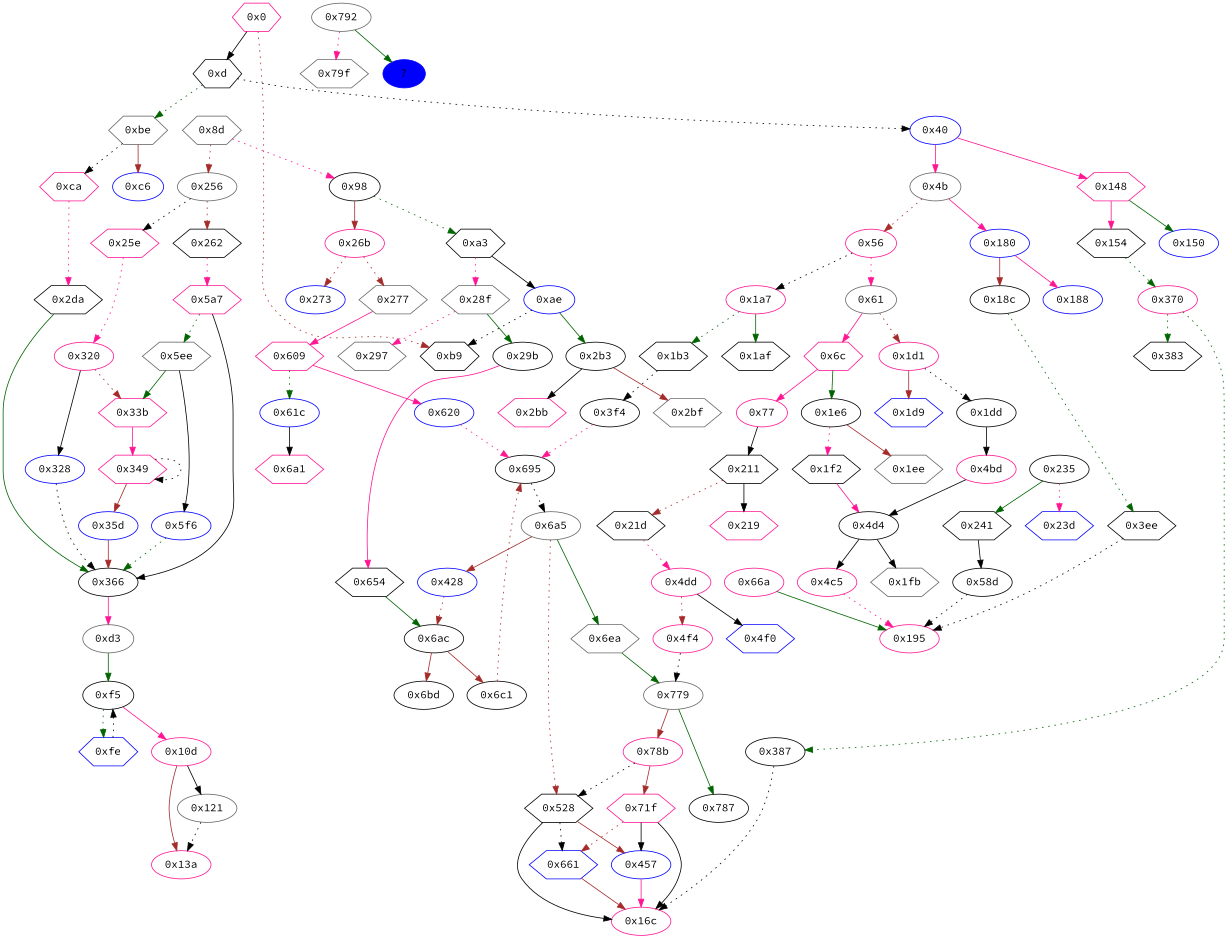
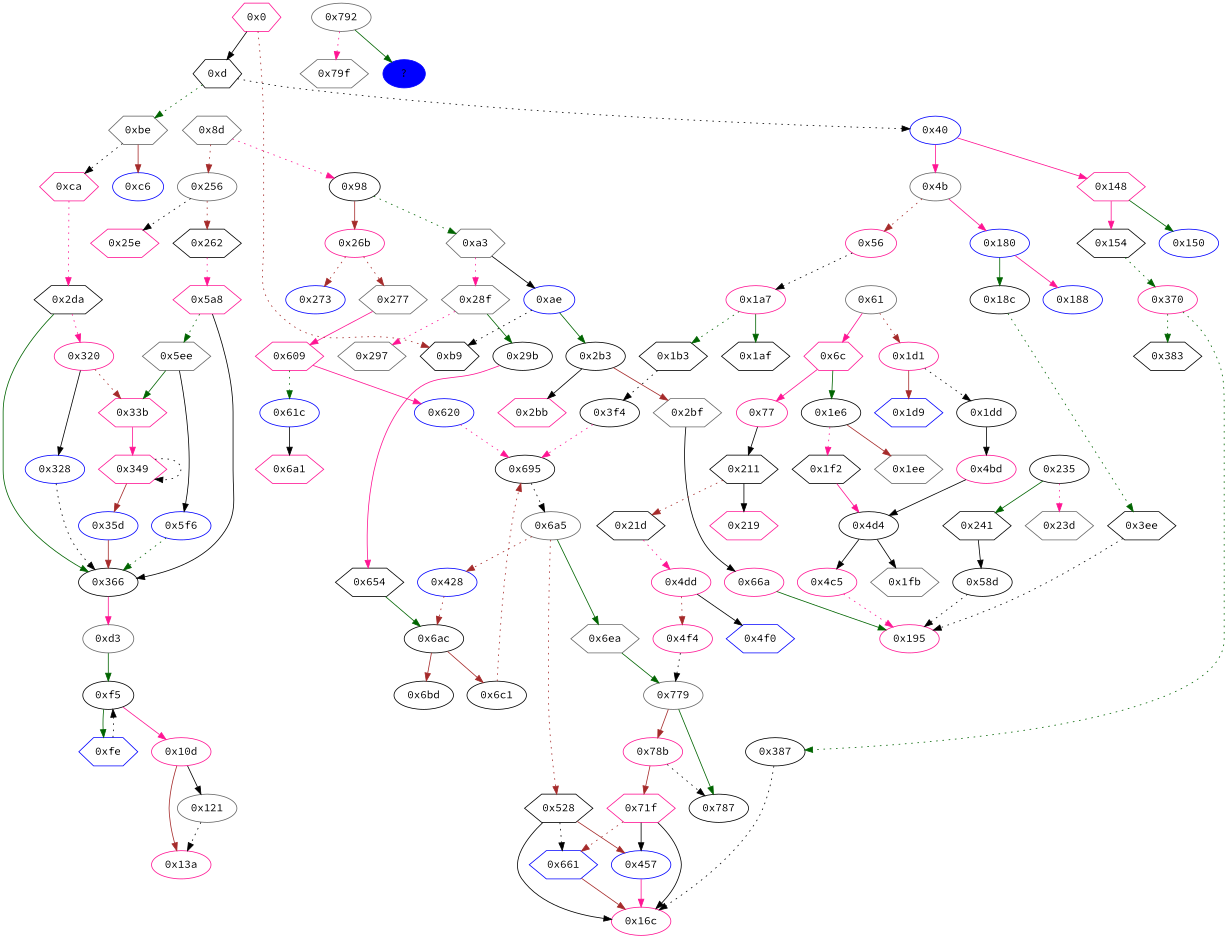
  digraph {
    fontname="Source Code Pro"
    node [color=black fillcolor=white fontname="Source Code Pro" shape=ellipse style=filled]
    edge [color=black fontname="Source Code Pro" style=solid]
    "0x35d" [color=blue]
    "0x366"
    "0xd3" [color=gray40]
    "0xf5"
    "0x1f2" [shape=hexagon]
    "0x1e6"
    "0x1ee" [color=gray40 shape=hexagon]
    "0x4d4"
-   "0x23d" [color=blue shape=hexagon]
+   "0x23d" [color=gray40 shape=hexagon]
    "0x235"
    "0x241" [shape=hexagon]
    "0x58d"
    "0x1fb" [color=gray40 shape=hexagon]
    "0x256" [color=gray40]
    "0x262" [shape=hexagon]
    "0x25e" [color=deeppink shape=hexagon]
-   "0x5a8" [color=deeppink shape=hexagon label="0x5a7"]
+   "0x5a8" [color=deeppink shape=hexagon]
    "0x4dd" [color=deeppink]
    "0x4f0" [color=blue shape=hexagon]
    "0x4f4" [color=deeppink]
    "0x779" [color=gray40]
    "0xbe" [color=gray40 shape=hexagon]
    "0xc6" [color=blue]
    "0xca" [color=deeppink shape=hexagon]
    "0x2da" [shape=hexagon]
    "0xfe" [color=blue shape=hexagon]
    "0x10d" [color=deeppink]
    "0x13a" [color=deeppink]
    "0x121" [color=gray40]
    "0x56" [color=deeppink]
    "0x1a7" [color=deeppink]
    "0x61" [color=gray40]
    "0x1b3" [shape=hexagon]
    "0x1af" [shape=hexagon]
    "0x1d1" [color=deeppink]
    "0x6c" [color=deeppink shape=hexagon]
    "0x195" [color=deeppink]
    "0x3f4"
    "0x219" [color=deeppink shape=hexagon]
    "0x5ee" [color=gray40 shape=hexagon]
    "0x5f6" [color=blue]
    "0x33b" [color=deeppink shape=hexagon]
    "0x695"
    "0x26b" [color=deeppink]
    "0x98"
-   "0xa3" [shape=hexagon]
+   "0xa3" [color=gray40 shape=hexagon]
    "0x273" [color=blue]
    "0x277" [color=gray40 shape=hexagon]
    "0xae" [color=blue]
    "0x28f" [color=gray40 shape=hexagon]
    "0x428" [color=blue]
    "0x6ac"
    "0x6bd"
    "0x6c1"
    "0xb9" [shape=hexagon]
    "0x2b3"
    "0x2bb" [color=deeppink shape=hexagon]
    "0x2bf" [color=gray40 shape=hexagon]
    "0x4c5" [color=deeppink]
    "0x297" [color=gray40 shape=hexagon]
    "0x6a5" [color=gray40]
    "0x6ea" [color=gray40 shape=hexagon]
    "0x528" [shape=hexagon]
    "0x16c" [color=deeppink]
    "0x457" [color=blue]
    "0x661" [color=blue shape=hexagon]
    "0x609" [color=deeppink shape=hexagon]
    "0x61c" [color=blue]
    "0x620" [color=blue]
    "0x6a1" [color=deeppink shape=hexagon]
    "0x3ee" [shape=hexagon]
    "0x18c"
    "0x349" [color=deeppink shape=hexagon]
    "0x787"
    "0x78b" [color=deeppink]
    "0x211" [shape=hexagon]
    "0x21d" [shape=hexagon]
    "0x180" [color=blue]
    "0x188" [color=blue]
    "0x79f" [color=gray40 shape=hexagon]
    "0x66a" [color=deeppink]
    "0x154" [shape=hexagon]
    "0x370" [color=deeppink]
    "0x387"
    "0x383" [shape=hexagon]
    "0x654" [shape=hexagon]
    "0x71f" [color=deeppink shape=hexagon]
    "0x1d9" [color=blue shape=hexagon]
    "0x40" [color=blue]
    "0x4b" [color=gray40]
    "0x148" [color=deeppink shape=hexagon]
    "0x150" [color=blue]
    "0x0" [color=deeppink shape=hexagon]
    "0xd" [shape=hexagon]
    "0x1dd"
    "0x77" [color=deeppink]
    "?" [color=blue fillcolor=""]
    "0x328" [color=blue]
    "0x29b"
    "0x4bd" [color=deeppink]
    "0x8d" [color=gray40 shape=hexagon]
    "0x792" [color=gray40]
    "0x320" [color=deeppink]
    "0x35d" -> "0x366" [color=brown]
    "0x366" -> "0xd3" [color=deeppink]
    "0xd3" -> "0xf5" [color=darkgreen]
-   "0xf5" -> "0xfe" [color=darkgreen style=dotted]
+   "0xf5" -> "0xfe" [color=darkgreen]
    "0xf5" -> "0x10d" [color=deeppink]
    "0x1f2" -> "0x4d4" [color=deeppink]
    "0x1e6" -> "0x1f2" [color=deeppink style=dotted]
    "0x1e6" -> "0x1ee" [color=brown]
    "0x4d4" -> "0x1fb"
    "0x4d4" -> "0x4c5"
    "0x235" -> "0x23d" [color=deeppink style=dotted]
    "0x235" -> "0x241" [color=darkgreen]
    "0x241" -> "0x58d"
    "0x58d" -> "0x195" [style=dotted]
    "0x256" -> "0x262" [color=brown style=dotted]
    "0x256" -> "0x25e" [style=dotted]
    "0x262" -> "0x5a8" [color=deeppink style=dotted]
    "0x5a8" -> "0x366"
    "0x5a8" -> "0x5ee" [color=darkgreen style=dotted]
    "0x4dd" -> "0x4f0"
    "0x4dd" -> "0x4f4" [color=brown style=dotted]
    "0x4f4" -> "0x779" [style=dotted]
    "0x779" -> "0x787" [color=darkgreen]
    "0x779" -> "0x78b" [color=brown]
    "0xbe" -> "0xc6" [color=brown]
    "0xbe" -> "0xca" [style=dotted]
    "0xca" -> "0x2da" [color=deeppink style=dotted]
    "0x2da" -> "0x366" [color=darkgreen]
-   "0x25e" -> "0x320" [color=deeppink style=dotted]
+   "0x2da" -> "0x320" [color=deeppink style=dotted]
    "0xfe" -> "0xf5" [style=dotted]
    "0x10d" -> "0x13a" [color=brown]
    "0x10d" -> "0x121"
    "0x121" -> "0x13a" [style=dotted]
    "0x56" -> "0x1a7" [style=dotted]
-   "0x56" -> "0x61" [color=deeppink style=dotted]
    "0x1a7" -> "0x1b3" [color=darkgreen style=dotted]
    "0x1a7" -> "0x1af" [color=darkgreen]
    "0x61" -> "0x1d1" [color=brown style=dotted]
    "0x61" -> "0x6c" [color=deeppink]
    "0x1b3" -> "0x3f4" [style=dotted]
    "0x1d1" -> "0x1d9" [color=brown]
    "0x1d1" -> "0x1dd" [style=dotted]
    "0x6c" -> "0x1e6" [color=darkgreen]
    "0x6c" -> "0x77" [color=deeppink]
    "0x3f4" -> "0x695" [color=deeppink style=dotted]
    "0x5ee" -> "0x5f6"
    "0x5ee" -> "0x33b" [color=darkgreen]
    "0x5f6" -> "0x366" [color=darkgreen style=dotted]
    "0x33b" -> "0x349" [color=deeppink]
    "0x695" -> "0x6a5" [style=dotted]
    "0x26b" -> "0x273" [color=brown style=dotted]
    "0x26b" -> "0x277" [color=brown style=dotted]
    "0x98" -> "0x26b" [color=brown]
    "0x98" -> "0xa3" [color=darkgreen style=dotted]
    "0xa3" -> "0xae"
    "0xa3" -> "0x28f" [color=deeppink style=dotted]
    "0x277" -> "0x609" [color=deeppink]
    "0xae" -> "0xb9" [style=dotted]
    "0xae" -> "0x2b3" [color=darkgreen]
    "0x28f" -> "0x297" [color=deeppink style=dotted]
    "0x28f" -> "0x29b" [color=darkgreen]
    "0x428" -> "0x6ac" [color=brown style=dotted]
    "0x6ac" -> "0x6bd" [color=brown]
    "0x6ac" -> "0x6c1" [color=brown]
    "0x6c1" -> "0x695" [color=brown style=dotted]
    "0x2b3" -> "0x2bb"
    "0x2b3" -> "0x2bf" [color=brown]
+   "0x2bf" -> "0x66a"
    "0x4c5" -> "0x195" [color=deeppink style=dotted]
-   "0x6a5" -> "0x428" [color=brown]
+   "0x6a5" -> "0x428" [color=brown style=dotted]
    "0x6a5" -> "0x6ea" [color=darkgreen]
    "0x6a5" -> "0x528" [color=brown style=dotted]
    "0x6ea" -> "0x779" [color=darkgreen]
    "0x528" -> "0x16c"
    "0x528" -> "0x457" [color=brown]
    "0x528" -> "0x661" [style=dotted]
    "0x457" -> "0x16c" [color=deeppink]
    "0x661" -> "0x16c" [color=brown]
    "0x609" -> "0x61c" [color=darkgreen style=dotted]
    "0x609" -> "0x620" [color=deeppink]
    "0x61c" -> "0x6a1"
    "0x620" -> "0x695" [color=deeppink style=dotted]
    "0x3ee" -> "0x195" [style=dotted]
    "0x18c" -> "0x3ee" [color=darkgreen style=dotted]
    "0x349" -> "0x35d" [color=brown]
    "0x349" -> "0x349" [style=dotted]
-   "0x78b" -> "0x528" [style=dotted]
+   "0x78b" -> "0x787" [style=dotted]
    "0x78b" -> "0x71f" [color=brown]
    "0x211" -> "0x219"
    "0x211" -> "0x21d" [color=brown style=dotted]
    "0x21d" -> "0x4dd" [color=deeppink style=dotted]
-   "0x180" -> "0x18c" [color=brown]
+   "0x180" -> "0x18c" [color=darkgreen]
    "0x180" -> "0x188" [color=deeppink]
    "0x66a" -> "0x195" [color=darkgreen]
    "0x154" -> "0x370" [color=darkgreen style=dotted]
    "0x370" -> "0x387" [color=darkgreen style=dotted]
    "0x370" -> "0x383" [color=darkgreen style=dotted]
    "0x387" -> "0x16c" [style=dotted]
    "0x654" -> "0x6ac" [color=darkgreen]
    "0x71f" -> "0x16c"
    "0x71f" -> "0x457"
    "0x71f" -> "0x661" [color=brown style=dotted]
    "0x40" -> "0x4b" [color=deeppink]
    "0x40" -> "0x148" [color=deeppink]
    "0x4b" -> "0x56" [color=brown style=dotted]
    "0x4b" -> "0x180" [color=deeppink]
    "0x148" -> "0x154" [color=deeppink]
    "0x148" -> "0x150" [color=darkgreen]
    "0x0" -> "0xb9" [color=brown style=dotted]
    "0x0" -> "0xd"
    "0xd" -> "0xbe" [color=darkgreen style=dotted]
    "0xd" -> "0x40" [style=dotted]
    "0x1dd" -> "0x4bd"
    "0x77" -> "0x211"
    "0x328" -> "0x366" [style=dotted]
    "0x29b" -> "0x654" [color=deeppink]
    "0x4bd" -> "0x4d4"
    "0x8d" -> "0x256" [color=brown style=dotted]
    "0x8d" -> "0x98" [color=deeppink style=dotted]
    "0x792" -> "0x79f" [color=deeppink style=dotted]
    "0x792" -> "?" [color=darkgreen]
    "0x320" -> "0x33b" [color=brown style=dotted]
    "0x320" -> "0x328"
  }
